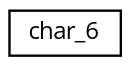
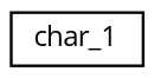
  digraph {
    rankdir=TB
    fontname="Open Sans"
-   n1 [color=black fillcolor=white fontname="Open Sans" fontsize=10 height=0.2 label=char_6 shape=record style=filled width=0.4]
+   n1 [color=black fillcolor=white fontname="Open Sans" fontsize=10 height=0.2 label=char_1 shape=record style=filled width=0.4]
  }
